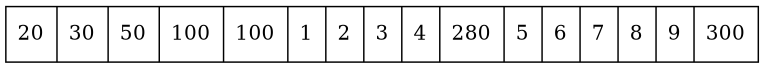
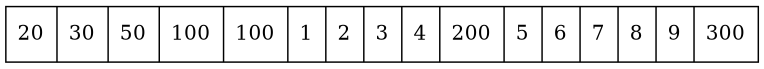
  digraph {
    rankdir=LR
-   n1 [label="{ 20|30|50|100|100|1|2|3|4|280|5|6|7|8|9|300}" shape=record]
+   n1 [label="{ 20|30|50|100|100|1|2|3|4|200|5|6|7|8|9|300}" shape=record]
  }
